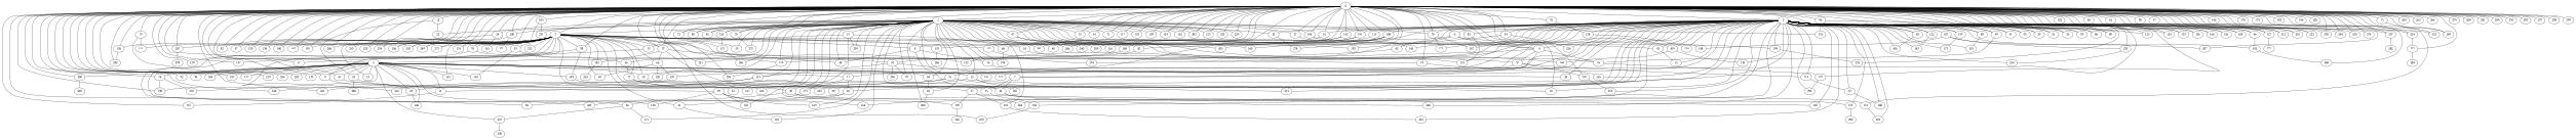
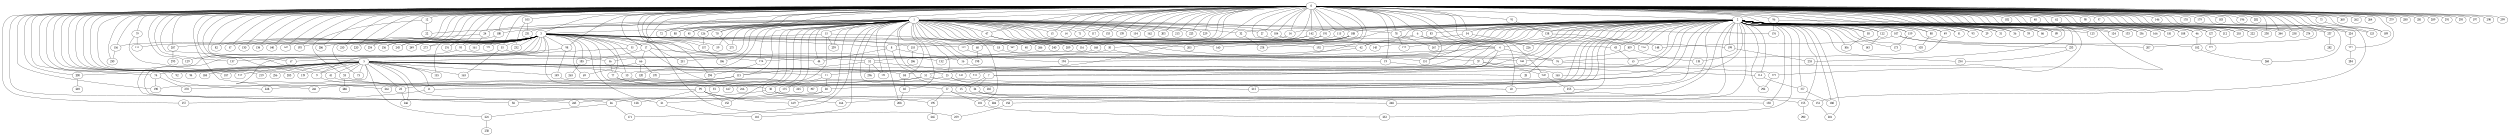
  graph {
    fontname="PT Serif"
    node [fontname="PT Serif"]
    edge [fontname="PT Serif"]
    8
    16
    34
    44
    28
    153
    248
    290
    0
    74
    10
    2
    73
    9
    1
    67
    3
    5
    70
    6
    72
    12
    78
    14
    81
    17
    82
    18
    80
    83
    19
    88
    24
    91
    27
    93
    29
    95
    31
    4
    100
    36
    39
    41
    45
    102
    38
    46
    48
    49
    47
    54
    55
    58
    62
    63
    64
    60
    71
    79
    84
    86
    87
    89
    90
    92
    94
    96
    97
    98
    104
    105
    108
    112
    115
    117
    122
    123
    124
    126
    127
    130
    131
    133
    129
    134
    135
    136
    139
    140
    142
    137
    146
    147
    125
    154
    156
    159
    157
    162
    166
    178
    179
    181
    183
    184
    187
    188
    191
    189
    193
    190
    196
    200
    202
    203
    206
    210
    212
    213
    207
    217
    218
    219
    220
    222
    223
    224
    229
    230
    234
    227
    228
    236
    237
    233
    243
    235
    244
    249
    242
    256
    258
    257
    260
    262
    259
    250
    264
    273
    274
    276
    268
    279
    280
    281
    283
    241
    278
    287
    289
    291
    272
    295
    297
    294
    298
    299
    270
    57
    25
    32
    151
    20
    132
    7
    11
    164
    167
    103
    106
    42
    107
    43
    114
    50
    182
    118
    177
    65
    150
    145
    173
    109
    172
    138
    143
    141
    165
    168
    158
    180
    199
    170
    197
    194
    214
    201
    211
    225
    226
    215
    204
    252
    253
    254
    267
    292
    23
    216
    152
    208
    144
    192
    195
    205
    13
    15
    22
    160
    101
    37
    175
    51
    120
    56
    59
    68
    198
    85
    99
    174
    110
    169
    113
    116
    121
    148
    171
    176
    186
    209
    231
    240
    247
    239
    266
    275
    26
    21
    30
    35
    232
    40
    245
    53
    251
    52
    66
    261
    69
    76
    77
    111
    161
    185
    271
    255
    128
    33
    75
    61
    119
    149
    155
    163
    221
    246
    277
    269
    284
    282
    293
    285
    265
    296
    263
    286
    288
    238
    8 -- 16
    8 -- 34
    8 -- 44
    16 -- 28
    34 -- 153
    34 -- 248
    153 -- 290
    0 -- 8
    0 -- 16
    0 -- 44
    0 -- 74
    0 -- 10
    0 -- 2
    0 -- 73
    0 -- 9
    0 -- 1
    0 -- 67
    0 -- 3
    0 -- 5
    0 -- 70
    0 -- 6
    0 -- 72
    0 -- 12
    0 -- 78
    0 -- 14
    0 -- 81
    0 -- 17
    0 -- 82
    0 -- 18
    0 -- 80
-   0 -- 83
+   0 -- 42
    0 -- 19
    0 -- 88
    0 -- 24
    0 -- 91
    0 -- 27
    0 -- 93
    0 -- 29
    0 -- 95
    0 -- 31
    0 -- 4
    0 -- 100
    0 -- 36
    0 -- 39
    0 -- 41
    0 -- 45
    0 -- 102
    0 -- 38
    0 -- 46
    0 -- 48
    0 -- 49
    0 -- 47
    0 -- 54
    0 -- 55
    0 -- 58
    0 -- 62
    0 -- 63
    0 -- 64
    0 -- 60
    0 -- 71
    0 -- 79
    0 -- 84
    0 -- 86
    0 -- 87
    0 -- 89
    0 -- 90
    0 -- 92
    0 -- 94
    0 -- 96
    0 -- 97
    0 -- 98
    0 -- 104
    0 -- 105
    0 -- 108
    0 -- 112
    0 -- 115
    0 -- 117
    0 -- 122
    0 -- 123
    0 -- 124
    0 -- 126
    0 -- 127
    0 -- 130
    0 -- 131
    0 -- 133
    0 -- 129
    0 -- 134
    0 -- 135
    0 -- 136
    0 -- 139
    0 -- 140
    0 -- 142
    0 -- 137
    0 -- 146
    0 -- 147
    0 -- 125
    0 -- 154
    0 -- 156
    0 -- 159
    0 -- 157
    0 -- 162
    0 -- 166
    0 -- 178
    0 -- 179
    0 -- 181
    0 -- 183
    0 -- 184
    0 -- 187
    0 -- 188
    0 -- 191
    0 -- 189
    0 -- 193
    0 -- 190
    0 -- 196
    0 -- 200
    0 -- 202
    0 -- 203
    0 -- 206
    0 -- 210
    0 -- 212
    0 -- 213
    0 -- 207
    0 -- 217
    0 -- 218
    0 -- 219
    0 -- 220
    0 -- 222
    0 -- 223
    0 -- 224
    0 -- 229
    0 -- 230
    0 -- 234
    0 -- 227
    0 -- 228
    0 -- 236
    0 -- 237
    0 -- 233
    0 -- 243
    0 -- 235
    0 -- 244
    0 -- 249
    0 -- 242
    0 -- 256
    0 -- 258
    0 -- 257
    0 -- 260
    0 -- 262
    0 -- 259
    0 -- 250
    0 -- 264
    0 -- 273
    0 -- 274
    0 -- 276
    0 -- 268
    0 -- 279
    0 -- 280
    0 -- 281
    0 -- 283
    0 -- 241
    0 -- 278
    0 -- 287
    0 -- 289
    0 -- 291
    0 -- 272
    0 -- 295
    0 -- 297
    0 -- 294
    0 -- 298
    0 -- 299
    74 -- 190
    74 -- 270
    10 -- 57
    2 -- 28
    2 -- 153
    2 -- 248
    2 -- 6
    2 -- 78
    2 -- 14
    2 -- 81
    2 -- 80
    2 -- 83
    2 -- 93
    2 -- 29
    2 -- 31
    2 -- 4
    2 -- 36
    2 -- 39
    2 -- 46
    2 -- 49
    2 -- 54
    2 -- 58
    2 -- 60
    2 -- 86
    2 -- 89
    2 -- 108
    2 -- 115
    2 -- 122
    2 -- 123
    2 -- 124
    2 -- 127
    2 -- 133
    2 -- 136
    2 -- 142
    2 -- 159
    2 -- 166
    2 -- 181
    2 -- 188
    2 -- 191
    2 -- 190
    2 -- 212
    2 -- 218
    2 -- 222
    2 -- 224
    2 -- 230
    2 -- 237
    2 -- 244
    2 -- 258
    2 -- 274
    2 -- 57
    2 -- 25
    2 -- 32
    2 -- 151
    2 -- 20
    2 -- 132
    2 -- 7
    2 -- 11
    2 -- 164
    2 -- 167
    2 -- 103
    2 -- 106
    2 -- 42
    2 -- 107
    2 -- 43
    2 -- 114
    2 -- 50
    2 -- 182
    2 -- 118
    2 -- 177
    2 -- 65
    2 -- 150
    2 -- 145
    2 -- 173
    2 -- 109
    2 -- 172
    2 -- 138
    2 -- 143
    2 -- 141
    2 -- 165
    2 -- 168
    2 -- 158
    2 -- 180
    2 -- 199
    2 -- 170
    2 -- 197
    2 -- 194
    2 -- 214
    2 -- 201
    2 -- 211
    2 -- 225
    2 -- 226
    2 -- 215
    2 -- 204
    2 -- 252
    2 -- 253
    2 -- 254
    2 -- 267
    2 -- 292
    73 -- 189
    9 -- 23
    1 -- 16
    1 -- 44
    1 -- 3
    1 -- 70
    1 -- 72
    1 -- 78
    1 -- 88
    1 -- 24
    1 -- 27
    1 -- 100
    1 -- 45
    1 -- 47
    1 -- 63
    1 -- 64
    1 -- 71
    1 -- 84
    1 -- 104
    1 -- 117
    1 -- 126
    1 -- 135
    1 -- 139
    1 -- 154
    1 -- 162
    1 -- 203
    1 -- 213
    1 -- 223
    1 -- 229
    1 -- 25
    1 -- 32
-   1 -- 151
+   50 -- 151
    1 -- 216
    1 -- 152
    1 -- 208
    1 -- 144
    1 -- 192
    1 -- 195
    1 -- 205
    1 -- 13
    1 -- 15
    1 -- 22
    1 -- 160
    1 -- 101
    1 -- 37
    1 -- 175
    1 -- 51
    1 -- 120
    1 -- 56
    1 -- 59
    1 -- 68
    1 -- 198
    1 -- 85
    1 -- 99
    1 -- 174
    1 -- 110
    1 -- 169
    1 -- 113
    1 -- 116
    1 -- 121
    1 -- 148
    1 -- 171
    1 -- 176
    1 -- 186
    1 -- 209
    1 -- 231
    1 -- 240
    1 -- 247
    1 -- 239
    1 -- 266
    1 -- 275
    3 -- 8
    3 -- 10
    3 -- 9
    3 -- 17
    3 -- 82
    3 -- 95
    3 -- 4
    3 -- 55
    3 -- 87
    3 -- 98
    3 -- 112
    3 -- 130
    3 -- 134
    3 -- 140
    3 -- 147
    3 -- 156
    3 -- 193
    3 -- 206
    3 -- 210
    3 -- 220
    3 -- 234
    3 -- 236
    3 -- 243
    3 -- 249
    3 -- 273
    3 -- 276
    3 -- 287
    3 -- 59
    3 -- 26
    3 -- 21
    3 -- 30
    3 -- 35
    3 -- 232
    3 -- 40
    3 -- 245
    3 -- 53
    3 -- 251
    3 -- 52
    3 -- 66
    3 -- 261
    3 -- 69
    3 -- 76
    3 -- 77
    3 -- 111
    3 -- 161
    3 -- 185
    3 -- 271
    3 -- 255
    5 -- 74
    5 -- 10
    5 -- 9
    5 -- 41
    5 -- 84
    5 -- 92
    5 -- 94
    5 -- 184
    5 -- 187
    5 -- 200
    5 -- 217
    5 -- 219
    5 -- 256
    5 -- 283
    5 -- 270
    5 -- 25
    5 -- 7
    5 -- 11
    5 -- 141
    5 -- 23
    5 -- 128
    5 -- 33
    5 -- 75
    5 -- 61
    5 -- 119
    5 -- 149
    5 -- 155
    5 -- 163
    5 -- 221
    5 -- 246
    70 -- 275
    6 -- 42
    6 -- 43
    6 -- 109
    6 -- 40
    12 -- 22
    12 -- 33
    78 -- 172
    78 -- 267
    14 -- 68
    17 -- 34
    17 -- 132
    17 -- 66
    17 -- 185
    18 -- 19
    80 -- 103
    83 -- 151
    19 -- 165
    24 -- 161
    24 -- 75
    91 -- 138
    27 -- 145
    95 -- 129
    95 -- 174
    4 -- 5
    4 -- 7
    4 -- 37
    4 -- 76
    100 -- 271
    100 -- 155
    41 -- 99
    46 -- 182
    49 -- 76
    47 -- 50
    47 -- 168
    54 -- 226
    54 -- 192
    55 -- 56
    55 -- 163
    58 -- 106
    79 -- 111
    79 -- 119
    84 -- 85
    96 -- 125
    96 -- 176
    98 -- 137
    98 -- 149
    104 -- 199
    105 -- 231
    105 -- 232
    108 -- 205
    108 -- 160
    108 -- 255
    112 -- 194
    115 -- 116
    122 -- 143
    126 -- 157
    127 -- 277
    131 -- 201
    142 -- 247
    142 -- 266
    156 -- 250
    159 -- 173
    157 -- 186
    191 -- 209
    191 -- 240
    200 -- 269
    224 -- 227
    227 -- 284
    237 -- 282
    233 -- 254
    242 -- 253
    287 -- 293
    272 -- 292
    57 -- 150
    57 -- 195
    57 -- 101
    25 -- 60
    25 -- 175
    25 -- 285
    32 -- 278
    20 -- 26
    20 -- 21
    7 -- 34
    7 -- 13
    11 -- 20
    11 -- 30
    42 -- 52
    107 -- 207
    107 -- 233
    107 -- 148
    43 -- 65
    114 -- 177
    50 -- 174
    182 -- 268
    177 -- 180
    109 -- 118
    109 -- 144
    138 -- 214
    168 -- 251
    158 -- 259
    199 -- 235
    170 -- 241
    23 -- 246
    195 -- 265
    13 -- 158
    15 -- 18
    15 -- 23
    15 -- 239
    15 -- 35
    101 -- 252
    37 -- 242
    37 -- 114
    37 -- 51
    175 -- 245
    51 -- 215
    51 -- 53
    51 -- 61
    56 -- 77
    68 -- 198
    85 -- 208
    99 -- 164
    99 -- 152
    99 -- 169
    99 -- 128
    174 -- 294
    113 -- 228
    113 -- 261
    26 -- 171
    26 -- 221
    21 -- 110
    30 -- 38
    30 -- 131
    30 -- 204
    35 -- 67
    52 -- 211
    52 -- 113
    52 -- 121
    52 -- 296
    66 -- 170
    66 -- 120
    66 -- 69
    76 -- 272
    77 -- 197
    77 -- 216
    185 -- 263
    255 -- 286
    33 -- 167
    33 -- 288
    61 -- 257
    149 -- 225
    221 -- 238
  }
